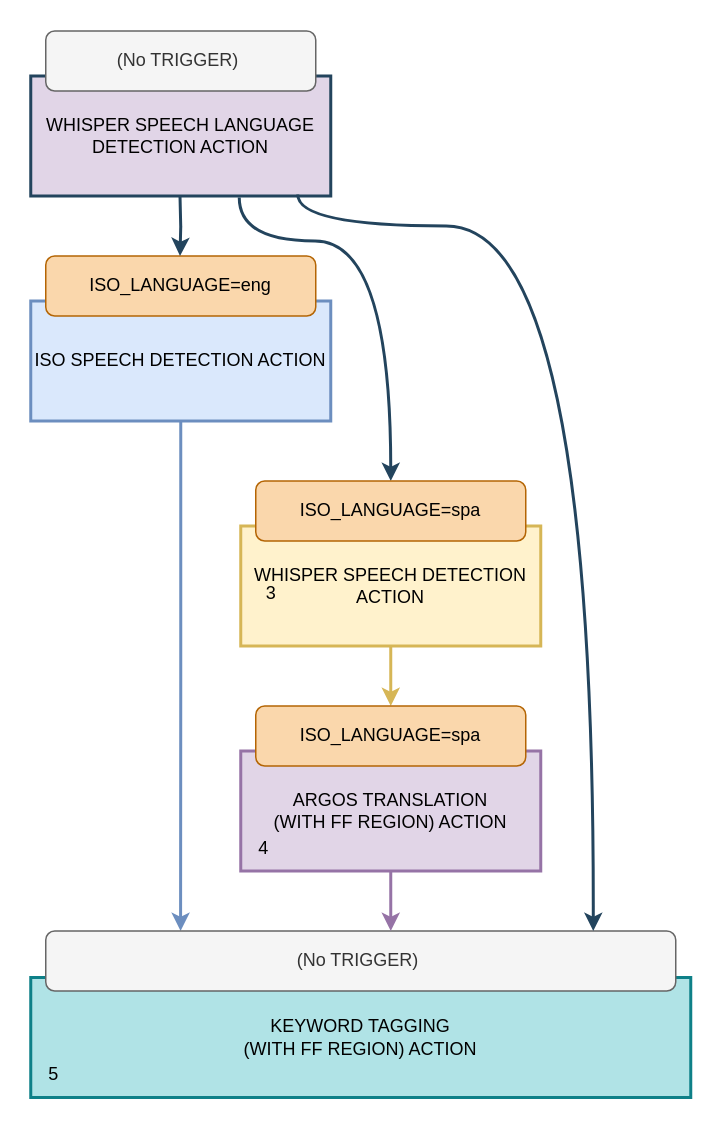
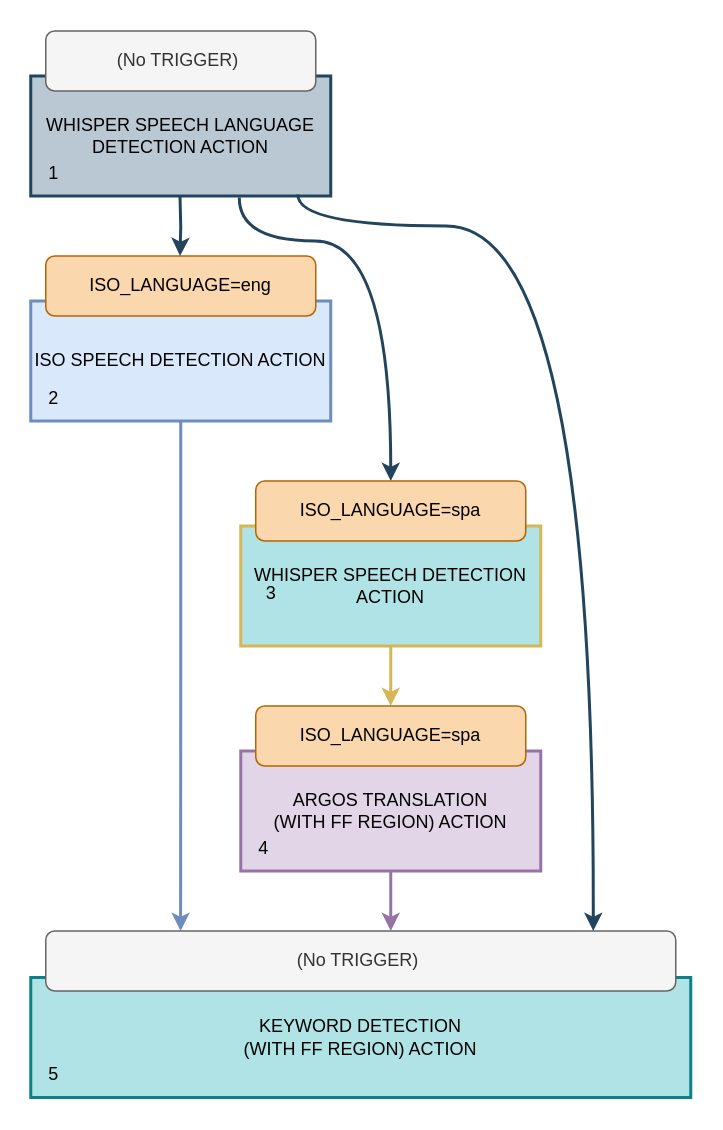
  <mxCell id="0" />
  <mxCell id="1" parent="0" />
  <mxCell id="2" style="edgeStyle=orthogonalEdgeStyle;rounded=0;orthogonalLoop=1;jettySize=auto;html=1;exitX=0.695;exitY=1.013;exitDx=0;exitDy=0;entryX=0.5;entryY=0;entryDx=0;entryDy=0;fillColor=#bac8d3;strokeColor=#23445d;strokeWidth=2;exitPerimeter=0;curved=1;" parent="1" source="3" target="13" edge="1"><mxGeometry relative="1" as="geometry"><Array as="points"><mxPoint x="159" y="160" /><mxPoint x="260" y="160" /></Array></mxGeometry></mxCell>
- <mxCell id="3" value="WHISPER SPEECH LANGUAGE DETECTION ACTION" style="rounded=0;whiteSpace=wrap;html=1;strokeWidth=2;fillColor=#e1d5e7;strokeColor=#23445d;" parent="1" vertex="1"><mxGeometry x="20" y="50" width="200" height="80" as="geometry" /></mxCell>
+ <mxCell id="3" value="WHISPER SPEECH LANGUAGE DETECTION ACTION" style="rounded=0;whiteSpace=wrap;html=1;strokeWidth=2;fillColor=#bac8d3;strokeColor=#23445d;" parent="1" vertex="1"><mxGeometry x="20" y="50" width="200" height="80" as="geometry" /></mxCell>
  <mxCell id="4" style="edgeStyle=orthogonalEdgeStyle;rounded=0;orthogonalLoop=1;jettySize=auto;html=1;fillColor=#dae8fc;strokeColor=#6c8ebf;strokeWidth=2;entryX=0.214;entryY=-0.1;entryDx=0;entryDy=0;entryPerimeter=0;exitX=0.5;exitY=1;exitDx=0;exitDy=0;" parent="1" edge="1" source="5"><mxGeometry relative="1" as="geometry"><mxPoint x="119.88" y="620" as="targetPoint" /><mxPoint x="120" y="239" as="sourcePoint" /><Array as="points" /></mxGeometry></mxCell>
  <mxCell id="5" value="ISO SPEECH DETECTION ACTION" style="rounded=0;whiteSpace=wrap;html=1;strokeWidth=2;fillColor=#dae8fc;strokeColor=#6c8ebf;" parent="1" vertex="1"><mxGeometry x="20" y="200" width="200" height="80" as="geometry" /></mxCell>
  <mxCell id="6" style="edgeStyle=orthogonalEdgeStyle;rounded=0;orthogonalLoop=1;jettySize=auto;html=1;exitX=0.5;exitY=1;exitDx=0;exitDy=0;fillColor=#fff2cc;strokeColor=#d6b656;strokeWidth=2;" parent="1" source="7" target="14" edge="1"><mxGeometry relative="1" as="geometry" /></mxCell>
- <mxCell id="7" value="WHISPER SPEECH DETECTION ACTION" style="rounded=0;whiteSpace=wrap;html=1;strokeWidth=2;fillColor=#fff2cc;strokeColor=#d6b656;" parent="1" vertex="1"><mxGeometry x="160" y="350" width="200" height="80" as="geometry" /></mxCell>
+ <mxCell id="7" value="WHISPER SPEECH DETECTION ACTION" style="rounded=0;whiteSpace=wrap;html=1;strokeWidth=2;fillColor=#b0e3e6;strokeColor=#d6b656;" parent="1" vertex="1"><mxGeometry x="160" y="350" width="200" height="80" as="geometry" /></mxCell>
  <mxCell id="8" value="ARGOS TRANSLATION&lt;br&gt;(WITH FF REGION) ACTION" style="rounded=0;whiteSpace=wrap;html=1;strokeWidth=2;fillColor=#e1d5e7;strokeColor=#9673a6;" parent="1" vertex="1"><mxGeometry x="160" y="500" width="200" height="80" as="geometry" /></mxCell>
- <mxCell id="9" value="KEYWORD TAGGING&lt;br&gt;(WITH FF REGION) ACTION" style="rounded=0;whiteSpace=wrap;html=1;strokeWidth=2;fillColor=#b0e3e6;strokeColor=#0e8088;" parent="1" vertex="1"><mxGeometry x="20" y="651" width="440" height="80" as="geometry" /></mxCell>
+ <mxCell id="9" value="KEYWORD DETECTION&lt;br&gt;(WITH FF REGION) ACTION" style="rounded=0;whiteSpace=wrap;html=1;strokeWidth=2;fillColor=#b0e3e6;strokeColor=#0e8088;" parent="1" vertex="1"><mxGeometry x="20" y="651" width="440" height="80" as="geometry" /></mxCell>
  <mxCell id="10" value="(No TRIGGER)&amp;nbsp;" style="rounded=1;whiteSpace=wrap;html=1;fillColor=#f5f5f5;fontColor=#333333;strokeColor=#666666;" parent="1" vertex="1"><mxGeometry x="30" y="20" width="180" height="40" as="geometry" /></mxCell>
  <mxCell id="11" style="edgeStyle=orthogonalEdgeStyle;rounded=0;orthogonalLoop=1;jettySize=auto;html=1;exitX=0.5;exitY=1;exitDx=0;exitDy=0;fillColor=#d5e8d4;strokeColor=#82b366;" parent="1" source="10" target="10" edge="1"><mxGeometry relative="1" as="geometry" /></mxCell>
  <mxCell id="12" value="ISO_LANGUAGE=eng" style="rounded=1;whiteSpace=wrap;html=1;fillColor=#fad7ac;strokeColor=#b46504;" parent="1" vertex="1"><mxGeometry x="30" y="170" width="180" height="40" as="geometry" /></mxCell>
  <mxCell id="13" value="ISO_LANGUAGE=spa" style="rounded=1;whiteSpace=wrap;html=1;fillColor=#fad7ac;strokeColor=#b46504;" parent="1" vertex="1"><mxGeometry x="170" y="320" width="180" height="40" as="geometry" /></mxCell>
  <mxCell id="14" value="ISO_LANGUAGE=spa" style="rounded=1;whiteSpace=wrap;html=1;fillColor=#fad7ac;strokeColor=#b46504;" parent="1" vertex="1"><mxGeometry x="170" y="470" width="180" height="40" as="geometry" /></mxCell>
  <mxCell id="15" value="(No TRIGGER)&amp;nbsp;" style="rounded=1;whiteSpace=wrap;html=1;fillColor=#f5f5f5;strokeColor=#666666;fontColor=#333333;" parent="1" vertex="1"><mxGeometry x="30" y="620" width="420" height="40" as="geometry" /></mxCell>
+ <mxCell id="16" value="1" style="text;html=1;align=center;verticalAlign=middle;resizable=0;points=[];autosize=1;strokeColor=none;fillColor=none;" parent="1" vertex="1"><mxGeometry x="20" y="100" width="30" height="30" as="geometry" /></mxCell>
+ <mxCell id="17" value="2" style="text;html=1;align=center;verticalAlign=middle;resizable=0;points=[];autosize=1;strokeColor=none;fillColor=none;" parent="1" vertex="1"><mxGeometry x="20" y="250" width="30" height="30" as="geometry" /></mxCell>
  <mxCell id="18" value="3" style="text;html=1;align=center;verticalAlign=middle;resizable=0;points=[];autosize=1;strokeColor=none;fillColor=none;" parent="1" vertex="1"><mxGeometry x="165" y="380" width="30" height="30" as="geometry" /></mxCell>
  <mxCell id="19" value="4" style="text;html=1;align=center;verticalAlign=middle;resizable=0;points=[];autosize=1;strokeColor=none;fillColor=none;" parent="1" vertex="1"><mxGeometry x="160" y="550" width="30" height="30" as="geometry" /></mxCell>
  <mxCell id="20" value="5" style="text;html=1;align=center;verticalAlign=middle;resizable=0;points=[];autosize=1;strokeColor=none;fillColor=none;" parent="1" vertex="1"><mxGeometry x="20" y="701" width="30" height="30" as="geometry" /></mxCell>
  <mxCell id="21" style="edgeStyle=orthogonalEdgeStyle;rounded=0;orthogonalLoop=1;jettySize=auto;html=1;exitX=0.89;exitY=0.988;exitDx=0;exitDy=0;fillColor=#bac8d3;strokeColor=#23445d;strokeWidth=2;exitPerimeter=0;curved=1;" parent="1" source="3" edge="1"><mxGeometry relative="1" as="geometry"><mxPoint x="395" y="620" as="targetPoint" /><mxPoint x="196" y="49.04" as="sourcePoint" /><Array as="points"><mxPoint x="198" y="150" /><mxPoint x="396" y="150" /></Array></mxGeometry></mxCell>
  <mxCell id="22" style="edgeStyle=orthogonalEdgeStyle;rounded=0;orthogonalLoop=1;jettySize=auto;html=1;exitX=0.5;exitY=1;exitDx=0;exitDy=0;fillColor=#e1d5e7;strokeColor=#9673a6;strokeWidth=2;" parent="1" source="8" edge="1"><mxGeometry relative="1" as="geometry"><mxPoint x="260" y="620" as="targetPoint" /><mxPoint x="260" y="560" as="sourcePoint" /></mxGeometry></mxCell>
  <mxCell id="23" value="" style="edgeStyle=orthogonalEdgeStyle;rounded=0;orthogonalLoop=1;jettySize=auto;html=1;strokeWidth=2;fillColor=#bac8d3;strokeColor=#23445d;" edge="1" parent="1"><mxGeometry relative="1" as="geometry"><mxPoint x="119.5" y="130" as="sourcePoint" /><mxPoint x="119.5" y="170" as="targetPoint" /></mxGeometry></mxCell>
